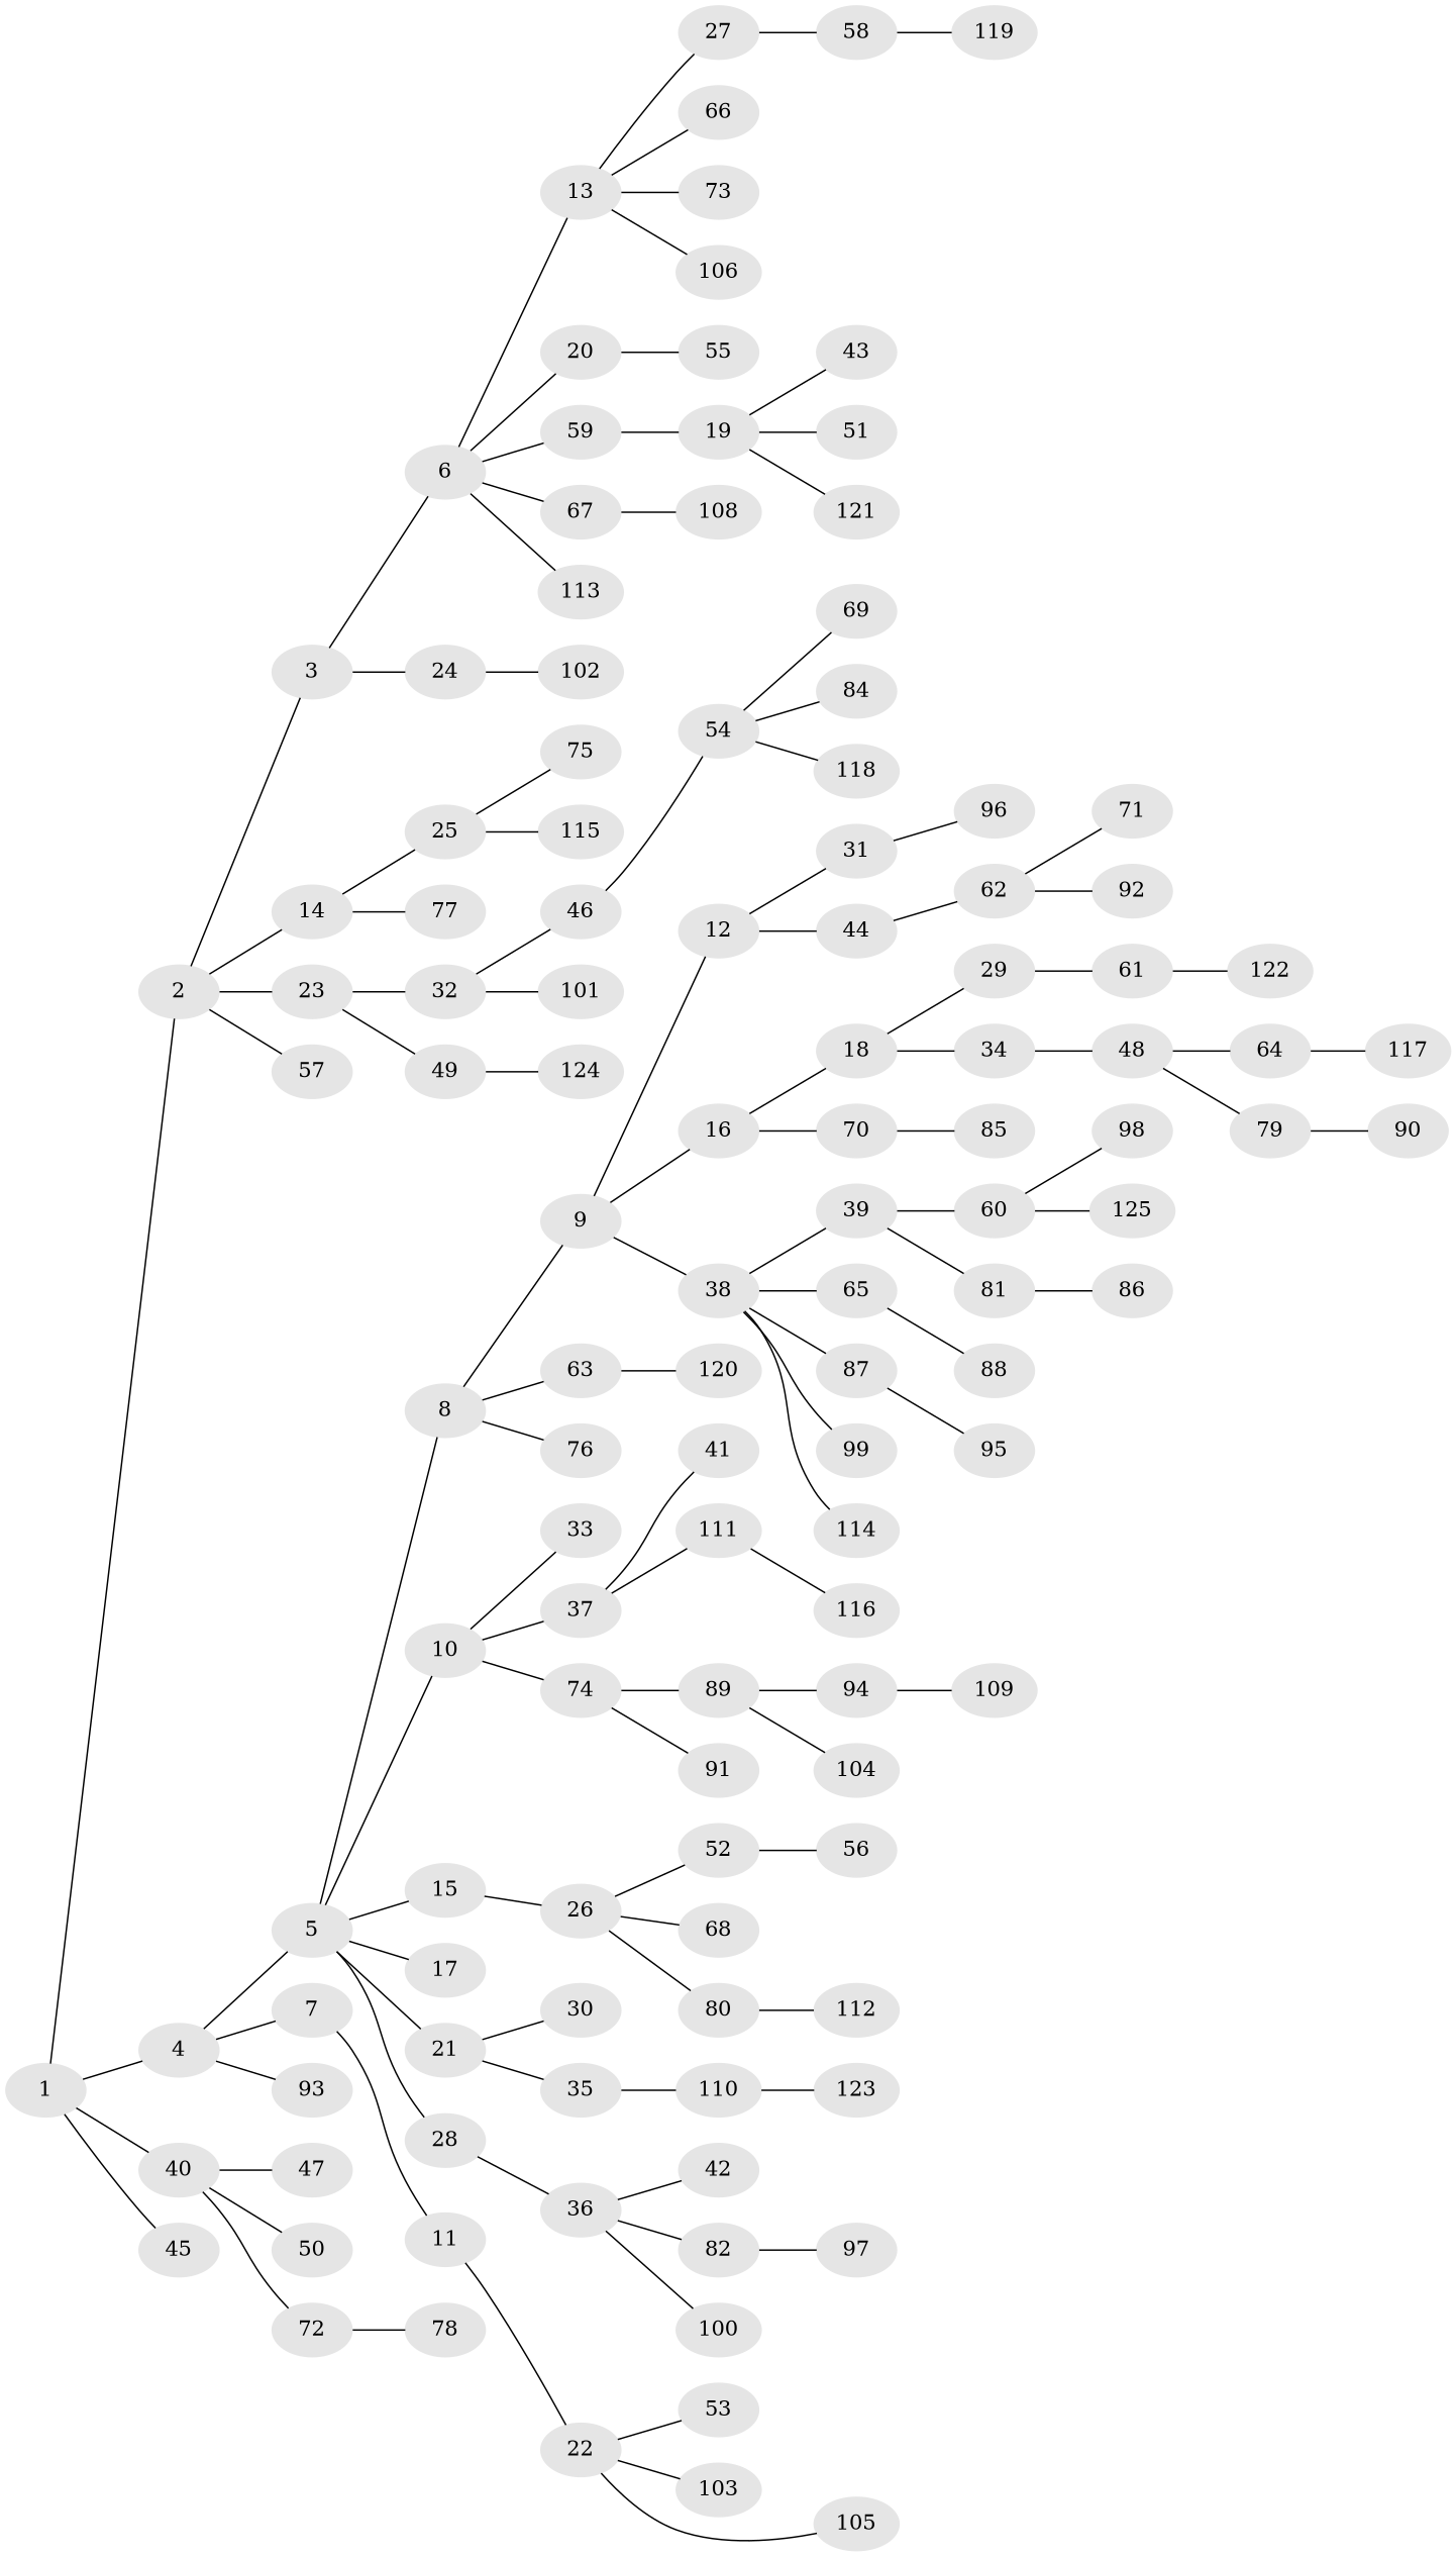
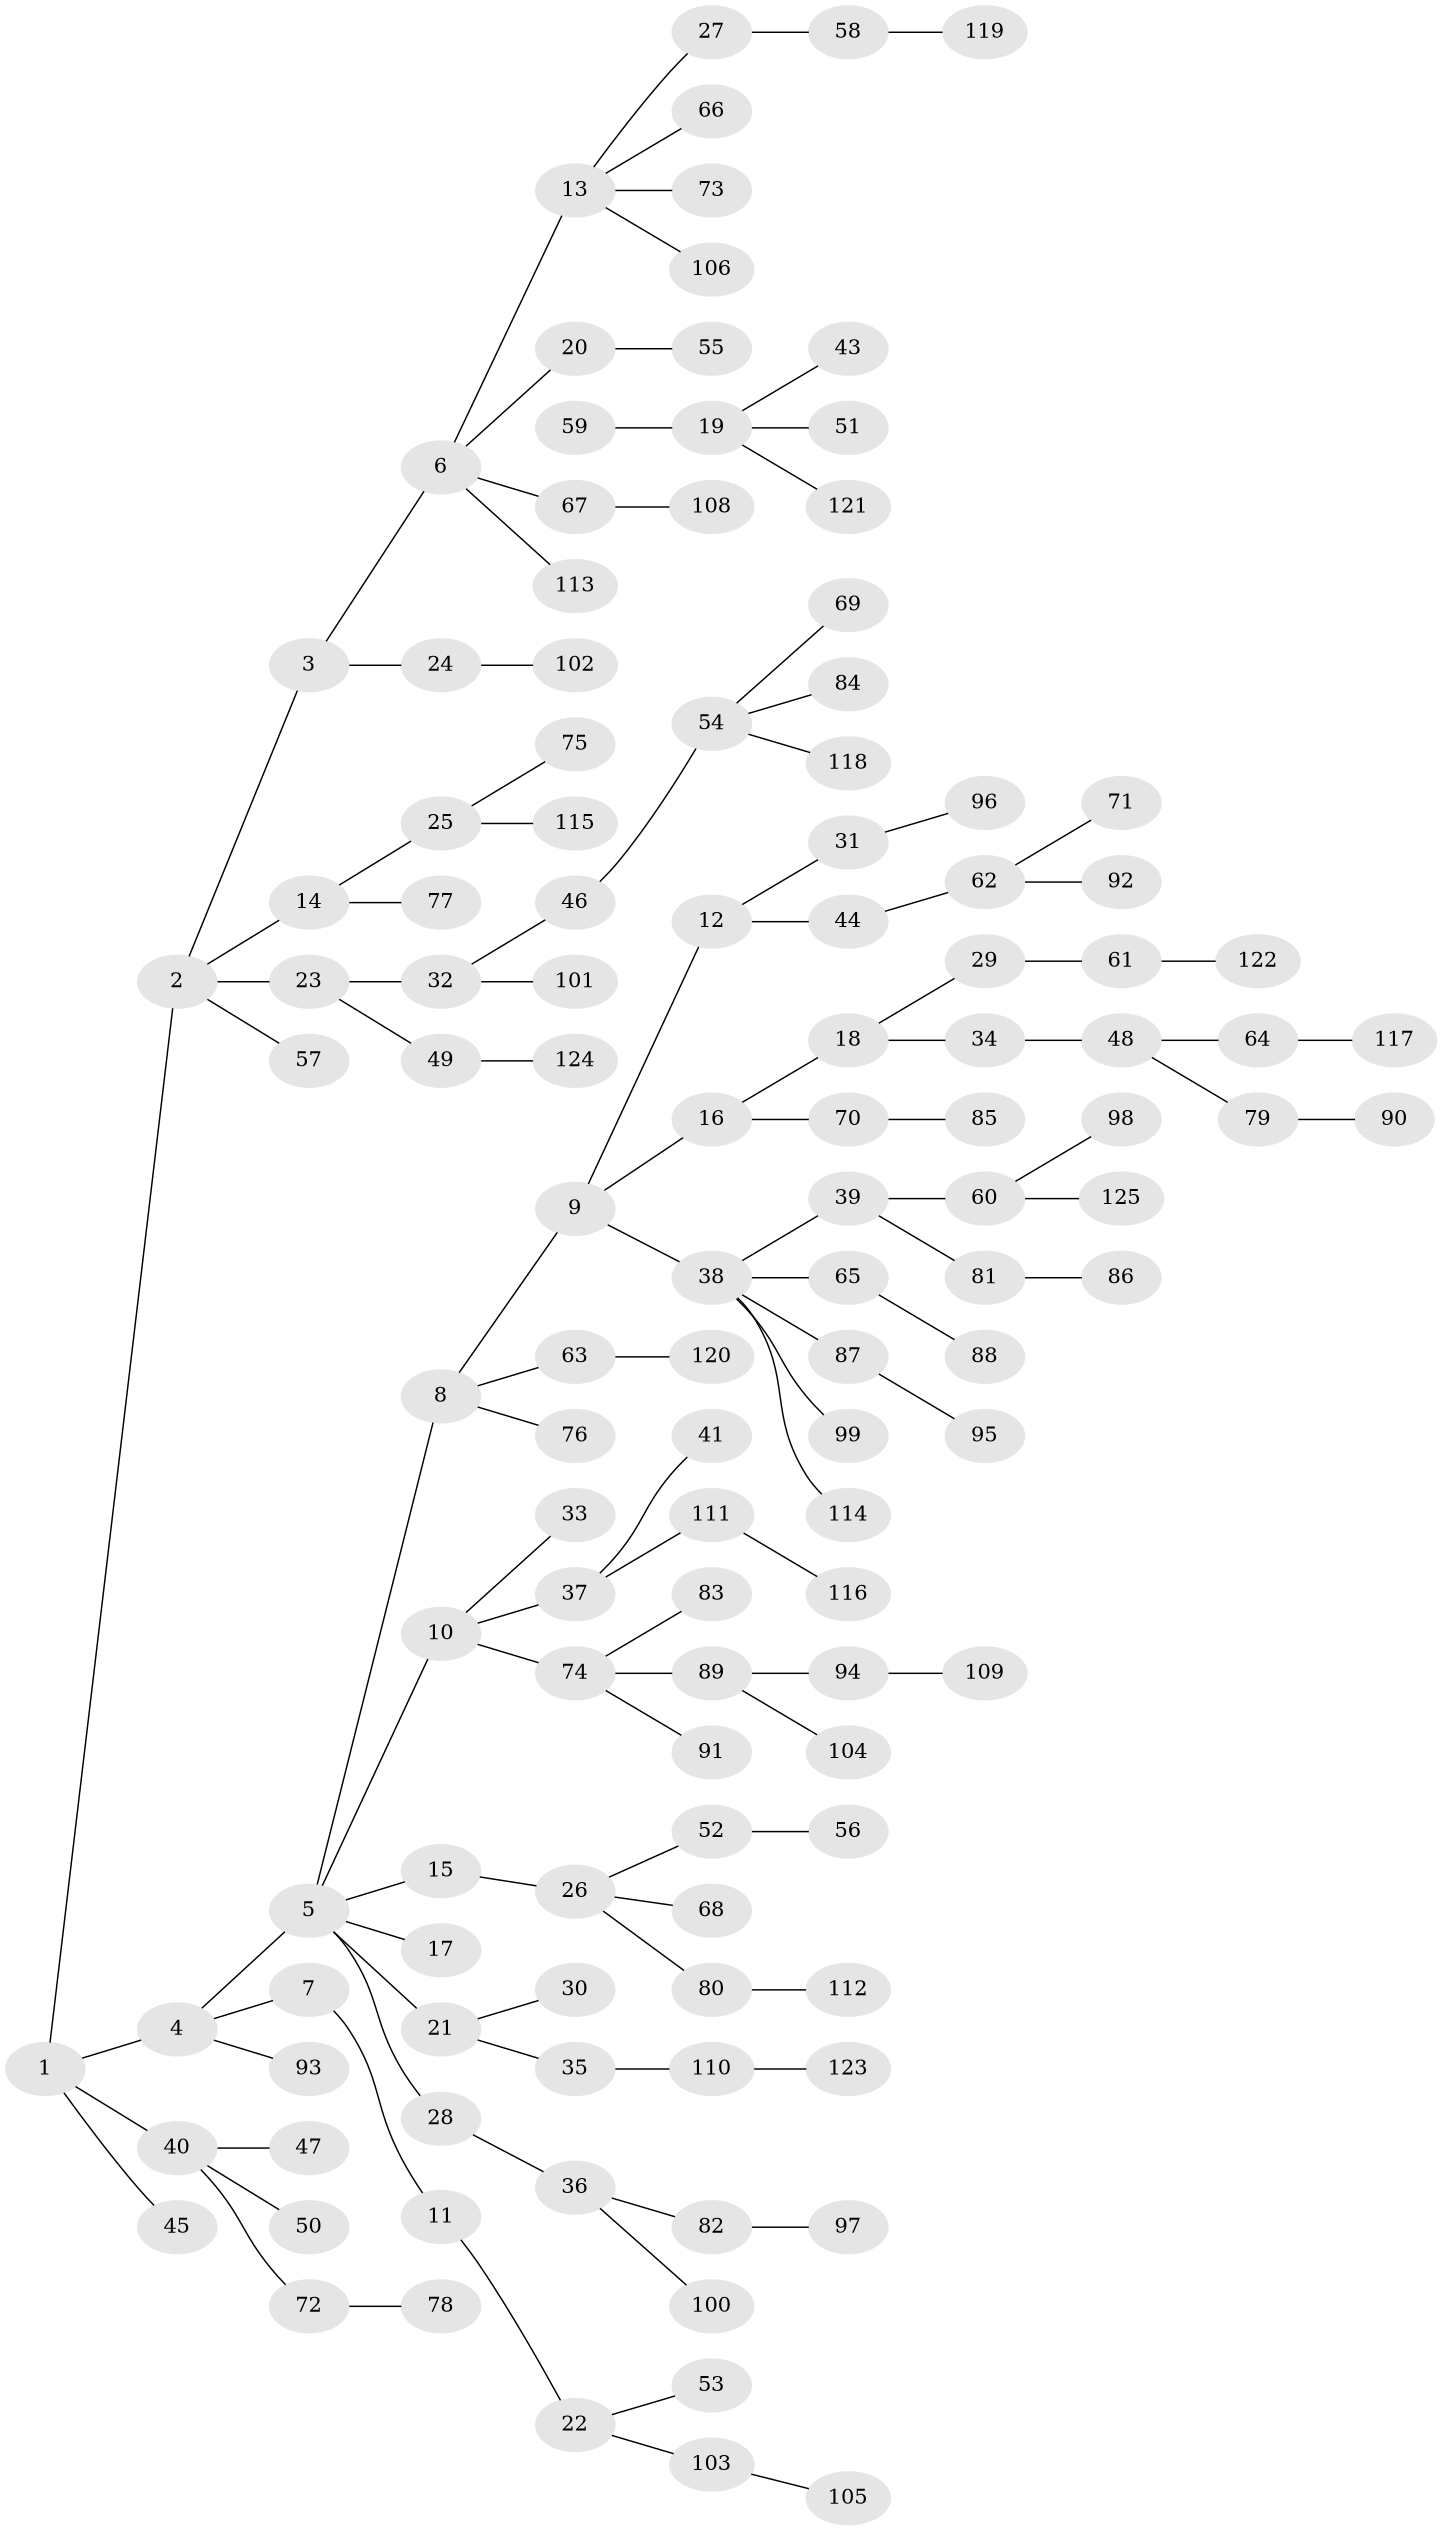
  graph {
    rankdir=LR
    node [color=gray90 style=filled]
    1
    2
    4
    40
    45
    3
    14
    23
    57
    5
    7
    93
    47
    50
    72
    6
    24
    25
    77
    32
    49
    13
    20
    59
    67
    113
    102
    8
    10
    15
    17
    21
    28
    11
    9
    63
    76
    33
    37
    74
    26
    30
    35
    36
    27
    66
    73
    106
    19
    43
    51
    121
    55
    108
    22
    12
    16
    38
    120
    31
    44
    18
    70
    39
    65
    87
    99
    114
    41
    111
+   83
    89
    91
    53
    103
    105
    96
    62
    58
    75
    115
    52
    68
    80
    29
    34
    85
    61
    48
    110
    46
    101
    124
    56
    112
    119
-   42
    82
    100
    122
    54
    64
    79
    123
    97
    116
    60
    81
    88
    95
    98
    125
    86
    78
    71
    92
    69
    84
    118
    117
    90
    94
    104
    109
    1 -- 2
    1 -- 4
    1 -- 40
    1 -- 45
    2 -- 3
    2 -- 14
    2 -- 23
    2 -- 57
    4 -- 5
    4 -- 7
    4 -- 93
    40 -- 47
    40 -- 50
    40 -- 72
    3 -- 6
    3 -- 24
    14 -- 25
    14 -- 77
    23 -- 32
    23 -- 49
    5 -- 8
    5 -- 10
    5 -- 15
    5 -- 17
    5 -- 21
    5 -- 28
    7 -- 11
    72 -- 78
    6 -- 13
    6 -- 20
-   6 -- 59
    6 -- 67
    6 -- 113
    24 -- 102
    25 -- 75
    25 -- 115
    32 -- 46
    32 -- 101
    49 -- 124
    13 -- 27
    13 -- 66
    13 -- 73
    13 -- 106
    20 -- 55
    59 -- 19
    67 -- 108
    8 -- 9
    8 -- 63
    8 -- 76
    10 -- 33
    10 -- 37
    10 -- 74
    15 -- 26
    21 -- 30
    21 -- 35
    28 -- 36
    11 -- 22
    9 -- 12
    9 -- 16
    9 -- 38
    63 -- 120
    37 -- 41
    37 -- 111
+   74 -- 83
    74 -- 89
    74 -- 91
    26 -- 52
    26 -- 68
    26 -- 80
    35 -- 110
-   36 -- 42
    36 -- 82
    36 -- 100
    27 -- 58
    19 -- 43
    19 -- 51
    19 -- 121
    22 -- 53
    22 -- 103
-   22 -- 105
+   103 -- 105
    12 -- 31
    12 -- 44
    16 -- 18
    16 -- 70
    38 -- 39
    38 -- 65
    38 -- 87
    38 -- 99
    38 -- 114
    31 -- 96
    44 -- 62
    18 -- 29
    18 -- 34
    70 -- 85
    39 -- 60
    39 -- 81
    65 -- 88
    87 -- 95
    111 -- 116
    89 -- 94
    89 -- 104
    62 -- 71
    62 -- 92
    58 -- 119
    52 -- 56
    80 -- 112
    29 -- 61
    34 -- 48
    61 -- 122
    48 -- 64
    48 -- 79
    110 -- 123
    46 -- 54
    82 -- 97
    54 -- 69
    54 -- 84
    54 -- 118
    64 -- 117
    79 -- 90
    60 -- 98
    60 -- 125
    81 -- 86
    94 -- 109
  }
